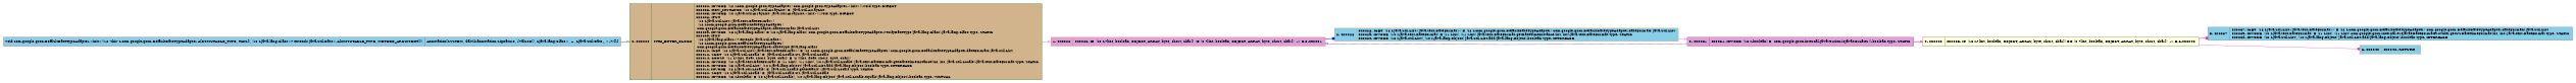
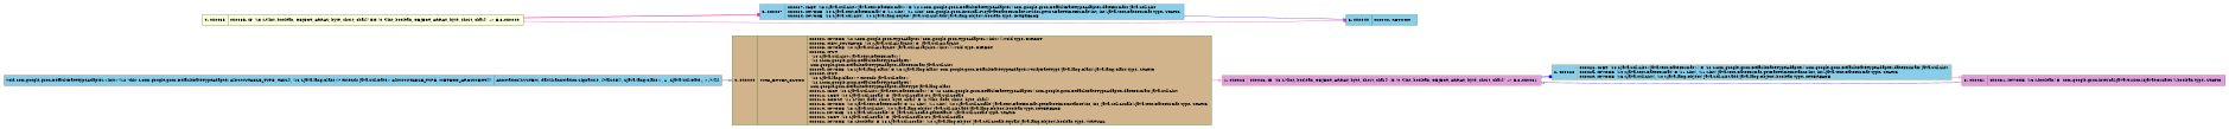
  digraph {
    rankdir=LR
    node [color=darkgreen fillcolor=skyblue shape=record style=filled]
    edge [arrowhead=onormal color=deeppink style=solid]
    n1 [fillcolor=tan label="{0\:\ 0x0000|MTH_ENTER_BLOCK\l|0x0000: INVOKE  (r2 I:com.google.gson.TypeAdapter) com.google.gson.TypeAdapter.\<init\>():void type: DIRECT \l0x0003: NEW_INSTANCE  (r0 I:java.util.ArrayList) =  java.util.ArrayList \l0x0005: INVOKE  (r0 I:java.util.ArrayList) java.util.ArrayList.\<init\>():void type: DIRECT \l0x0008: IPUT  \l  (r0 I:java.util.List\<java.text.DateFormat\>)\l  (r2 I:com.google.gson.DefaultDateTypeAdapter)\l com.google.gson.DefaultDateTypeAdapter.dateFormats java.util.List \l0x000a: INVOKE  (r3 I:java.lang.Class) = (r3 I:java.lang.Class) com.google.gson.DefaultDateTypeAdapter.verifyDateType(java.lang.Class):java.lang.Class type: STATIC \l0x000e: IPUT  \l  (r3 I:java.lang.Class\<? extends java.util.Date\>)\l  (r2 I:com.google.gson.DefaultDateTypeAdapter)\l com.google.gson.DefaultDateTypeAdapter.dateType java.lang.Class \l0x0010: IGET  (r3 I:java.util.List\<java.text.DateFormat\>) = (r2 I:com.google.gson.DefaultDateTypeAdapter) com.google.gson.DefaultDateTypeAdapter.dateFormats java.util.List \l0x0012: SGET  (r0 I:java.util.Locale) =  java.util.Locale.US java.util.Locale \l0x0014: CONST  (r1 I:?[int, float, short, byte, char]) = (2 ?[int, float, short, byte, char]) \l0x0015: INVOKE  (r0 I:java.text.DateFormat) = (r1 I:int), (r1 I:int), (r0 I:java.util.Locale) java.text.DateFormat.getDateTimeInstance(int, int, java.util.Locale):java.text.DateFormat type: STATIC \l0x0019: INVOKE  (r3 I:java.util.List), (r0 I:java.lang.Object) java.util.List.add(java.lang.Object):boolean type: INTERFACE \l0x001c: INVOKE  (r3 I:java.util.Locale) =  java.util.Locale.getDefault():java.util.Locale type: STATIC \l0x0020: SGET  (r0 I:java.util.Locale) =  java.util.Locale.US java.util.Locale \l0x0022: INVOKE  (r3 I:boolean) = (r3 I:java.util.Locale), (r0 I:java.lang.Object) java.util.Locale.equals(java.lang.Object):boolean type: VIRTUAL \l}"]
    n2 [color=darkorange fillcolor=plum label="{1\:\ 0x0026|0x0026: IF  (r3 I:?[int, boolean, OBJECT, ARRAY, byte, short, char]) != (0 ?[int, boolean, OBJECT, ARRAY, byte, short, char])  \-\> B:3:0x0031 \l}"]
    n3 [color=darkorange label="{2\:\ 0x0028|0x0028: IGET  (r3 I:java.util.List\<java.text.DateFormat\>) = (r2 I:com.google.gson.DefaultDateTypeAdapter) com.google.gson.DefaultDateTypeAdapter.dateFormats java.util.List \l0x002a: INVOKE  (r0 I:java.text.DateFormat) = (r1 I:int), (r1 I:int) java.text.DateFormat.getDateTimeInstance(int, int):java.text.DateFormat type: STATIC \l0x002e: INVOKE  (r3 I:java.util.List), (r0 I:java.lang.Object) java.util.List.add(java.lang.Object):boolean type: INTERFACE \l}"]
    n4 [color=brown fillcolor=plum label="{3\:\ 0x0031|0x0031: INVOKE  (r3 I:boolean) =  com.google.gson.internal.JavaVersion.isJava9OrLater():boolean type: STATIC \l}"]
    n5 [fillcolor=lightyellow label="{4\:\ 0x0035|0x0035: IF  (r3 I:?[int, boolean, OBJECT, ARRAY, byte, short, char]) == (0 ?[int, boolean, OBJECT, ARRAY, byte, short, char])  \-\> B:6:0x0040 \l}"]
    n6 [color=gray40 label="{5\:\ 0x0037|0x0037: IGET  (r3 I:java.util.List\<java.text.DateFormat\>) = (r2 I:com.google.gson.DefaultDateTypeAdapter) com.google.gson.DefaultDateTypeAdapter.dateFormats java.util.List \l0x0039: INVOKE  (r0 I:java.text.DateFormat) = (r1 I:int), (r1 I:int) com.google.gson.internal.PreJava9DateFormatProvider.getUSDateTimeFormat(int, int):java.text.DateFormat type: STATIC \l0x003d: INVOKE  (r3 I:java.util.List), (r0 I:java.lang.Object) java.util.List.add(java.lang.Object):boolean type: INTERFACE \l}"]
-   n7 [color=darkorange label="{6\:\ 0x0040|0x0040: RETURN   \l}"]
+   n7 [label="{6\:\ 0x0040|0x0040: RETURN   \l}"]
    n8 [color=brown label="{void com.google.gson.DefaultDateTypeAdapter.\<init\>((r2 'this' I:com.google.gson.DefaultDateTypeAdapter A[IMMUTABLE_TYPE, THIS]), (r3 I:java.lang.Class\<? extends java.util.Date\> A[IMMUTABLE_TYPE, METHOD_ARGUMENT]))  | Annotation[SYSTEM, dalvik.annotation.Signature, \{value=[(, Ljava\/lang\/Class\<, +, Ljava\/util\/Date;, \>;)V]\}]\l}"]
    n1 -> n2
    n2 -> n3 [arrowhead=box color=blue style=bold]
    n3 -> n4
    n4 -> n2 [color=blue]
-   n4 -> n5 [style=bold]
    n5 -> n6 [arrowhead=box style=bold]
    n5 -> n7 [arrowhead=box]
+   n6 -> n7 [color=blue]
    n8 -> n1 [color=black]
  }
